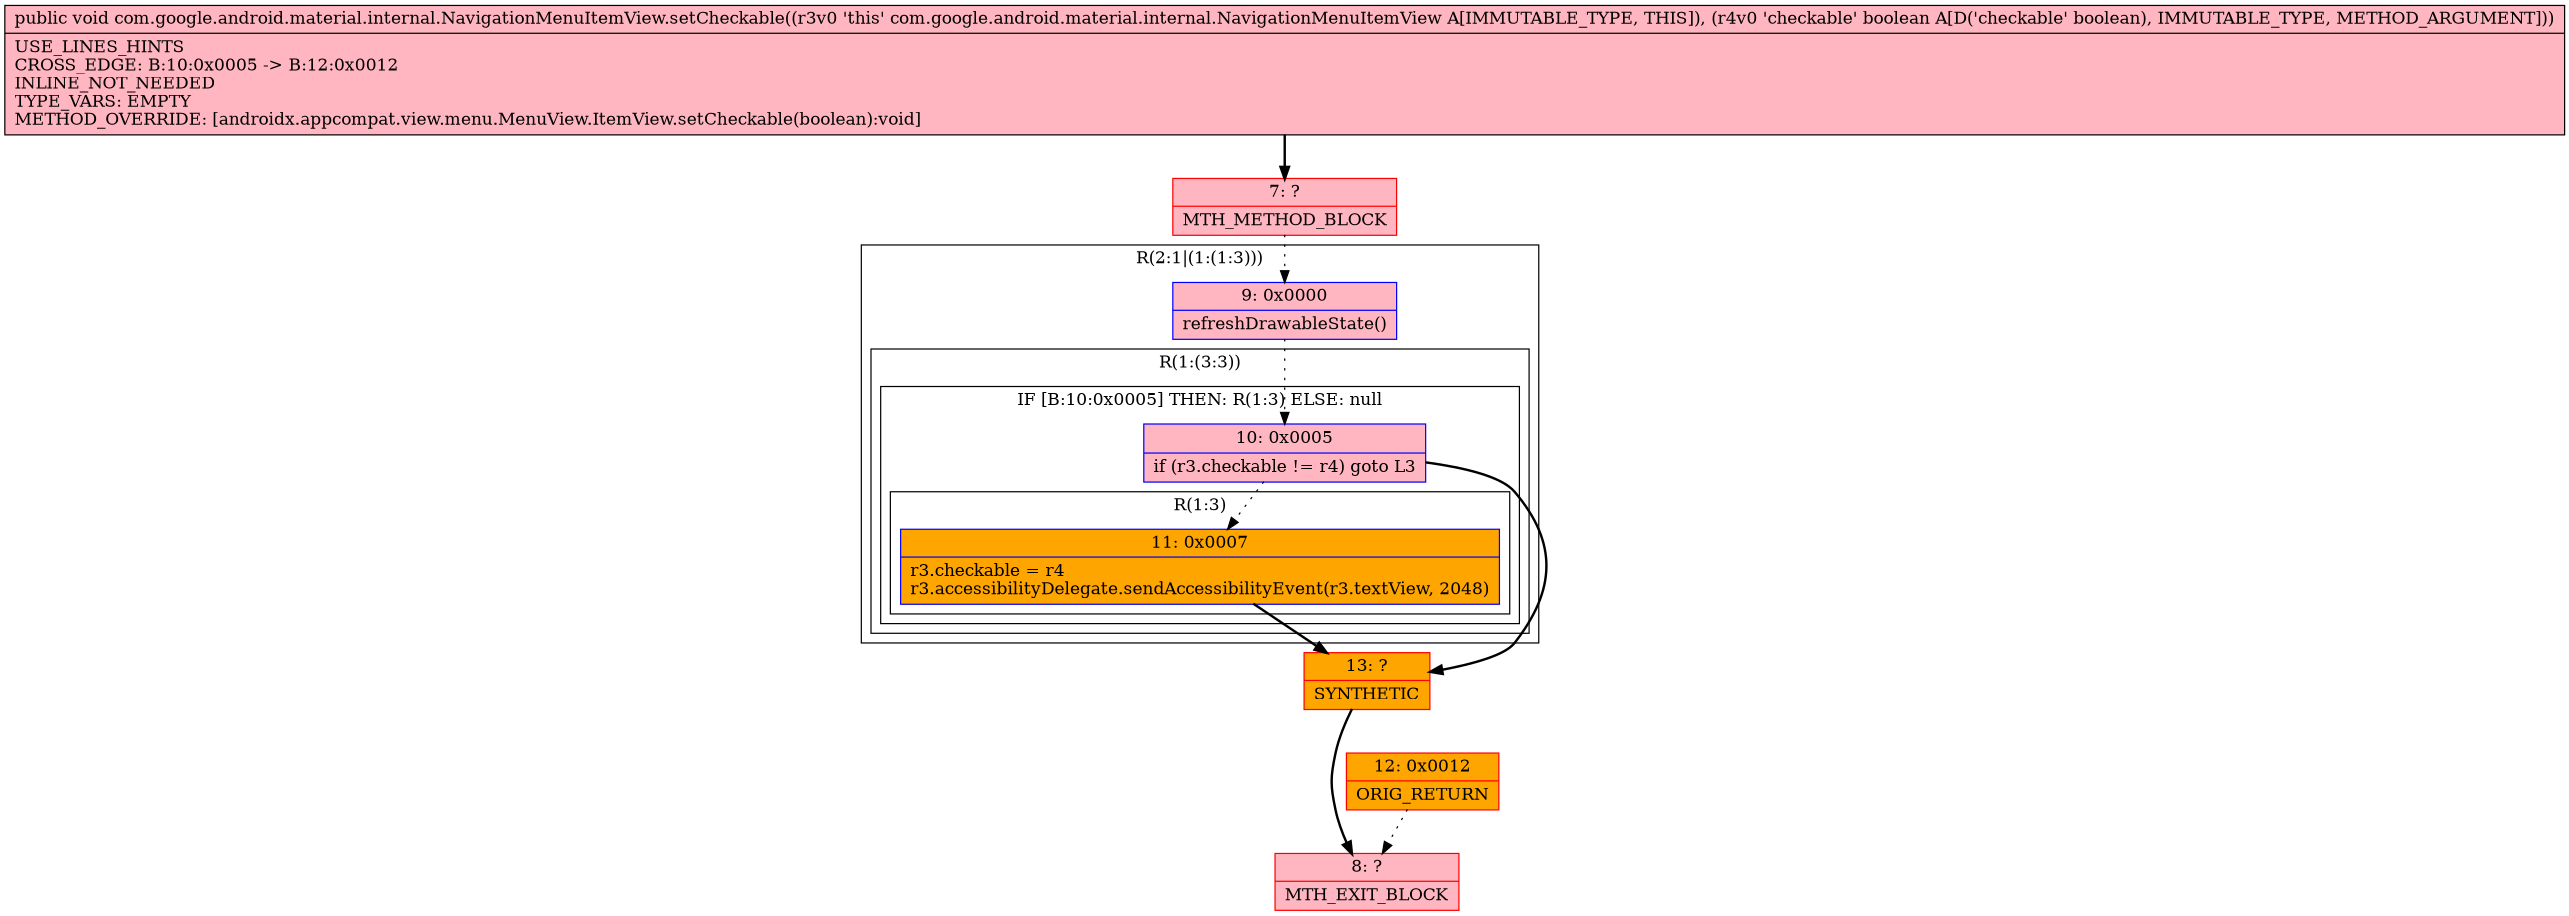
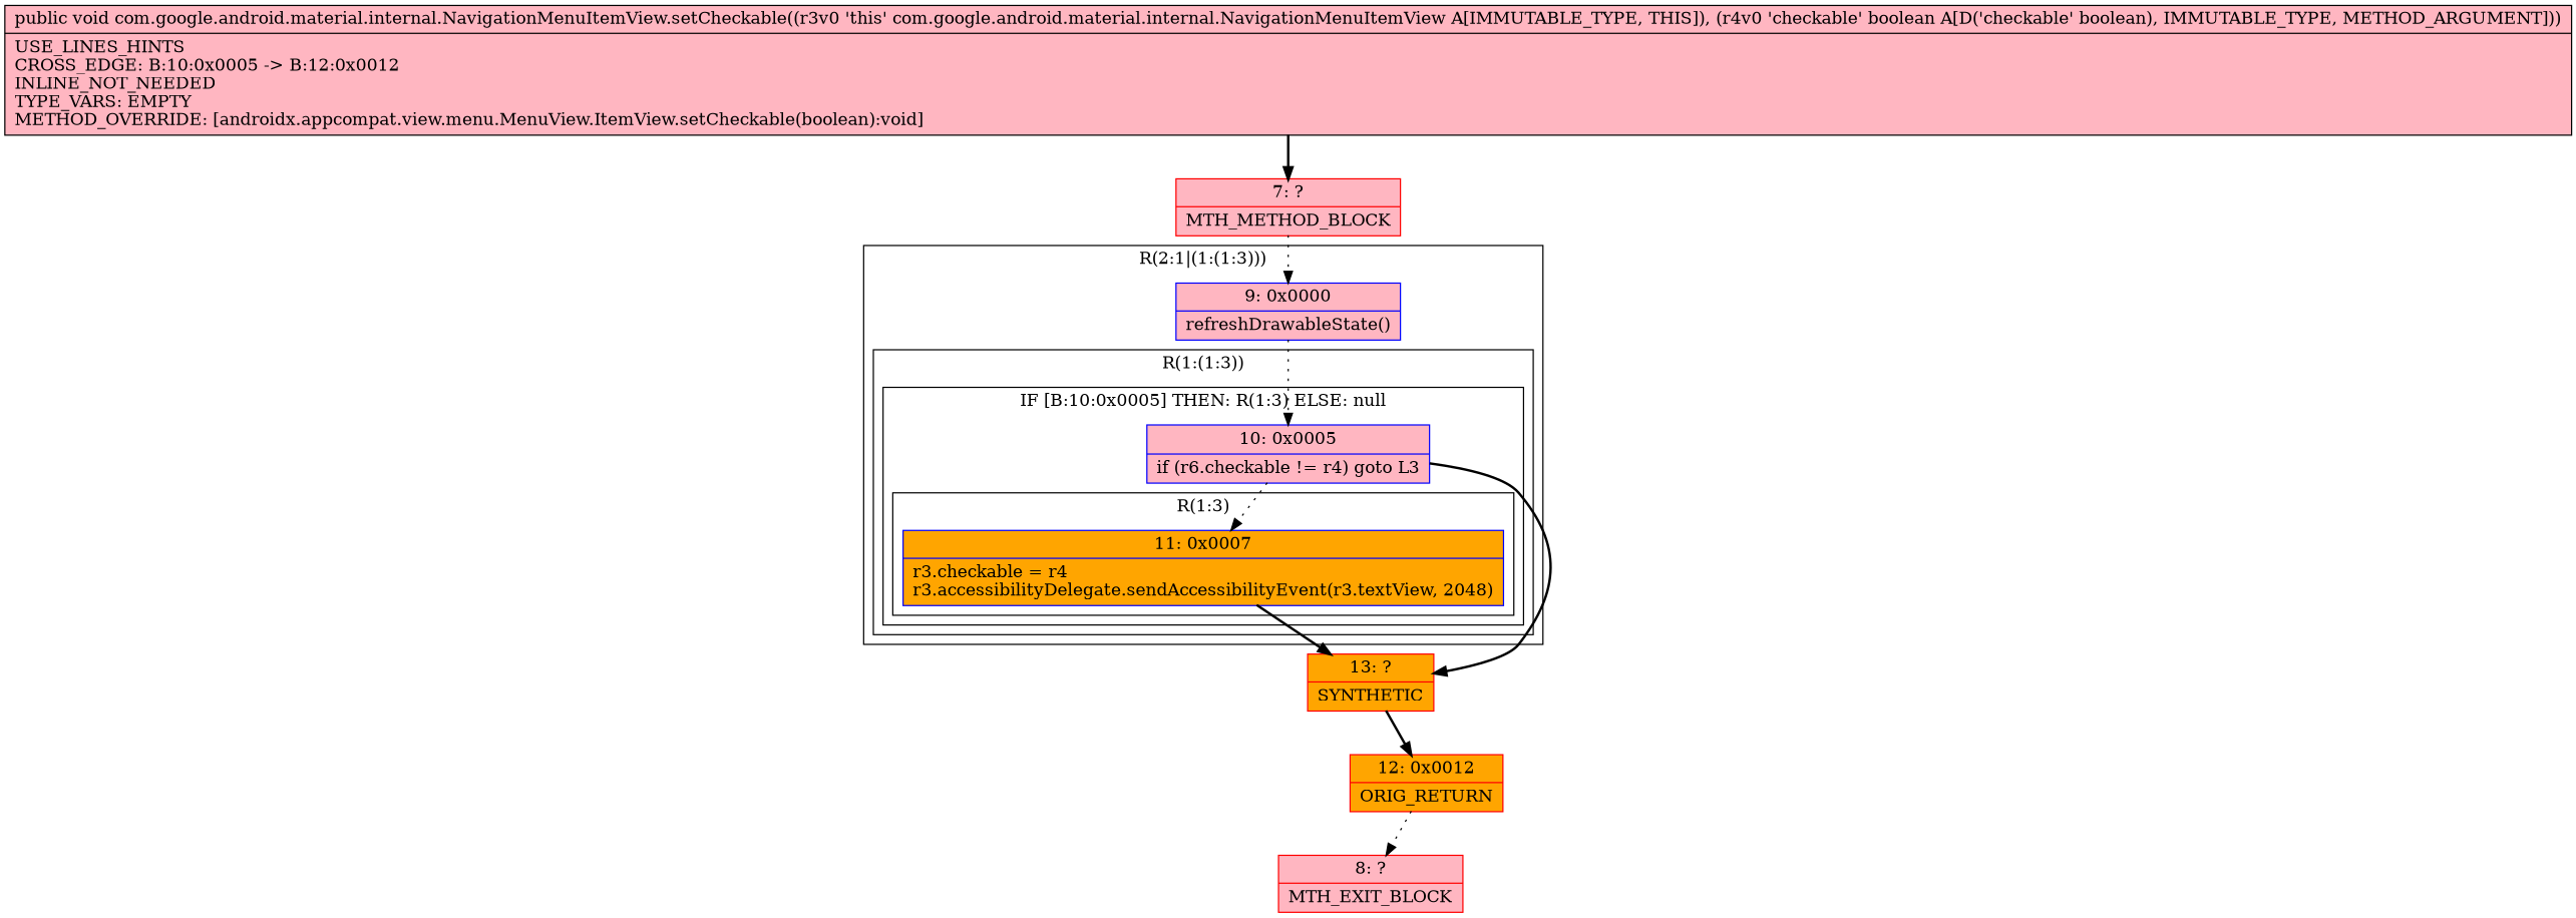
  digraph {
    node [color=red fillcolor=lightpink shape=record style=filled]
    edge [style=bold]
    n1 [color=blue fillcolor=orange label="{11\:\ 0x0007|r3.checkable = r4\lr3.accessibilityDelegate.sendAccessibilityEvent(r3.textView, 2048)\l}"]
-   n2 [color=blue label="{10\:\ 0x0005|if (r3.checkable != r4) goto L3\l}"]
+   n2 [color=blue label="{10\:\ 0x0005|if (r6.checkable != r4) goto L3\l}"]
    n3 [color=blue label="{9\:\ 0x0000|refreshDrawableState()\l}"]
    n4 [fillcolor=orange label="{13\:\ ?|SYNTHETIC\l}"]
    n5 [label="{8\:\ ?|MTH_EXIT_BLOCK\l}"]
    n6 [fillcolor=orange label="{12\:\ 0x0012|ORIG_RETURN\l}"]
    n7 [label="{7\:\ ?|MTH_METHOD_BLOCK\l}"]
    n8 [label="{public void com.google.android.material.internal.NavigationMenuItemView.setCheckable((r3v0 'this' com.google.android.material.internal.NavigationMenuItemView A[IMMUTABLE_TYPE, THIS]), (r4v0 'checkable' boolean A[D('checkable' boolean), IMMUTABLE_TYPE, METHOD_ARGUMENT]))  | USE_LINES_HINTS\lCROSS_EDGE: B:10:0x0005 \-\> B:12:0x0012\lINLINE_NOT_NEEDED\lTYPE_VARS: EMPTY\lMETHOD_OVERRIDE: [androidx.appcompat.view.menu.MenuView.ItemView.setCheckable(boolean):void]\l}" color=""]
    subgraph cluster_1 {
      label="R(2:1|(1:(1:3)))"
      n3
      subgraph cluster_2 {
-       label="R(1:(3:3))"
+       label="R(1:(1:3))"
        subgraph cluster_3 {
          label="IF [B:10:0x0005] THEN: R(1:3) ELSE: null"
          n2
          subgraph cluster_4 {
            label="R(1:3)"
            n1
          }
        }
      }
    }
    n1 -> n4
    n2 -> n1 [style=dotted]
    n2 -> n4
    n3 -> n2 [style=dotted]
-   n4 -> n5
+   n4 -> n6
    n6 -> n5 [style=dotted]
    n7 -> n3 [style=dotted]
    n8 -> n7
  }
